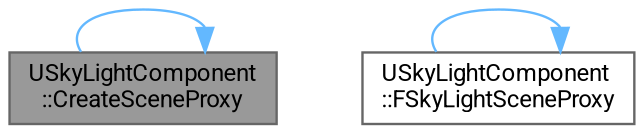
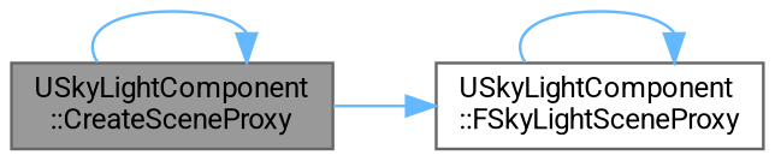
  digraph {
    rankdir=LR
    fontname=Roboto
    node [fontname=Roboto fontsize=10 shape=box style=filled]
    edge [color=steelblue1 fontname=Roboto fontsize=10 labelfontname=Helvetica labelfontsize=10 style=solid]
    n1 [color=gray40 fillcolor=grey60 fontcolor=black height=0.2 label="USkyLightComponent\l::CreateSceneProxy" width=0.4]
    n2 [color=grey40 fillcolor=white height=0.2 label="USkyLightComponent\l::FSkyLightSceneProxy" width=0.4]
    n1 -> n1
+   n1 -> n2
    n2 -> n2
  }
